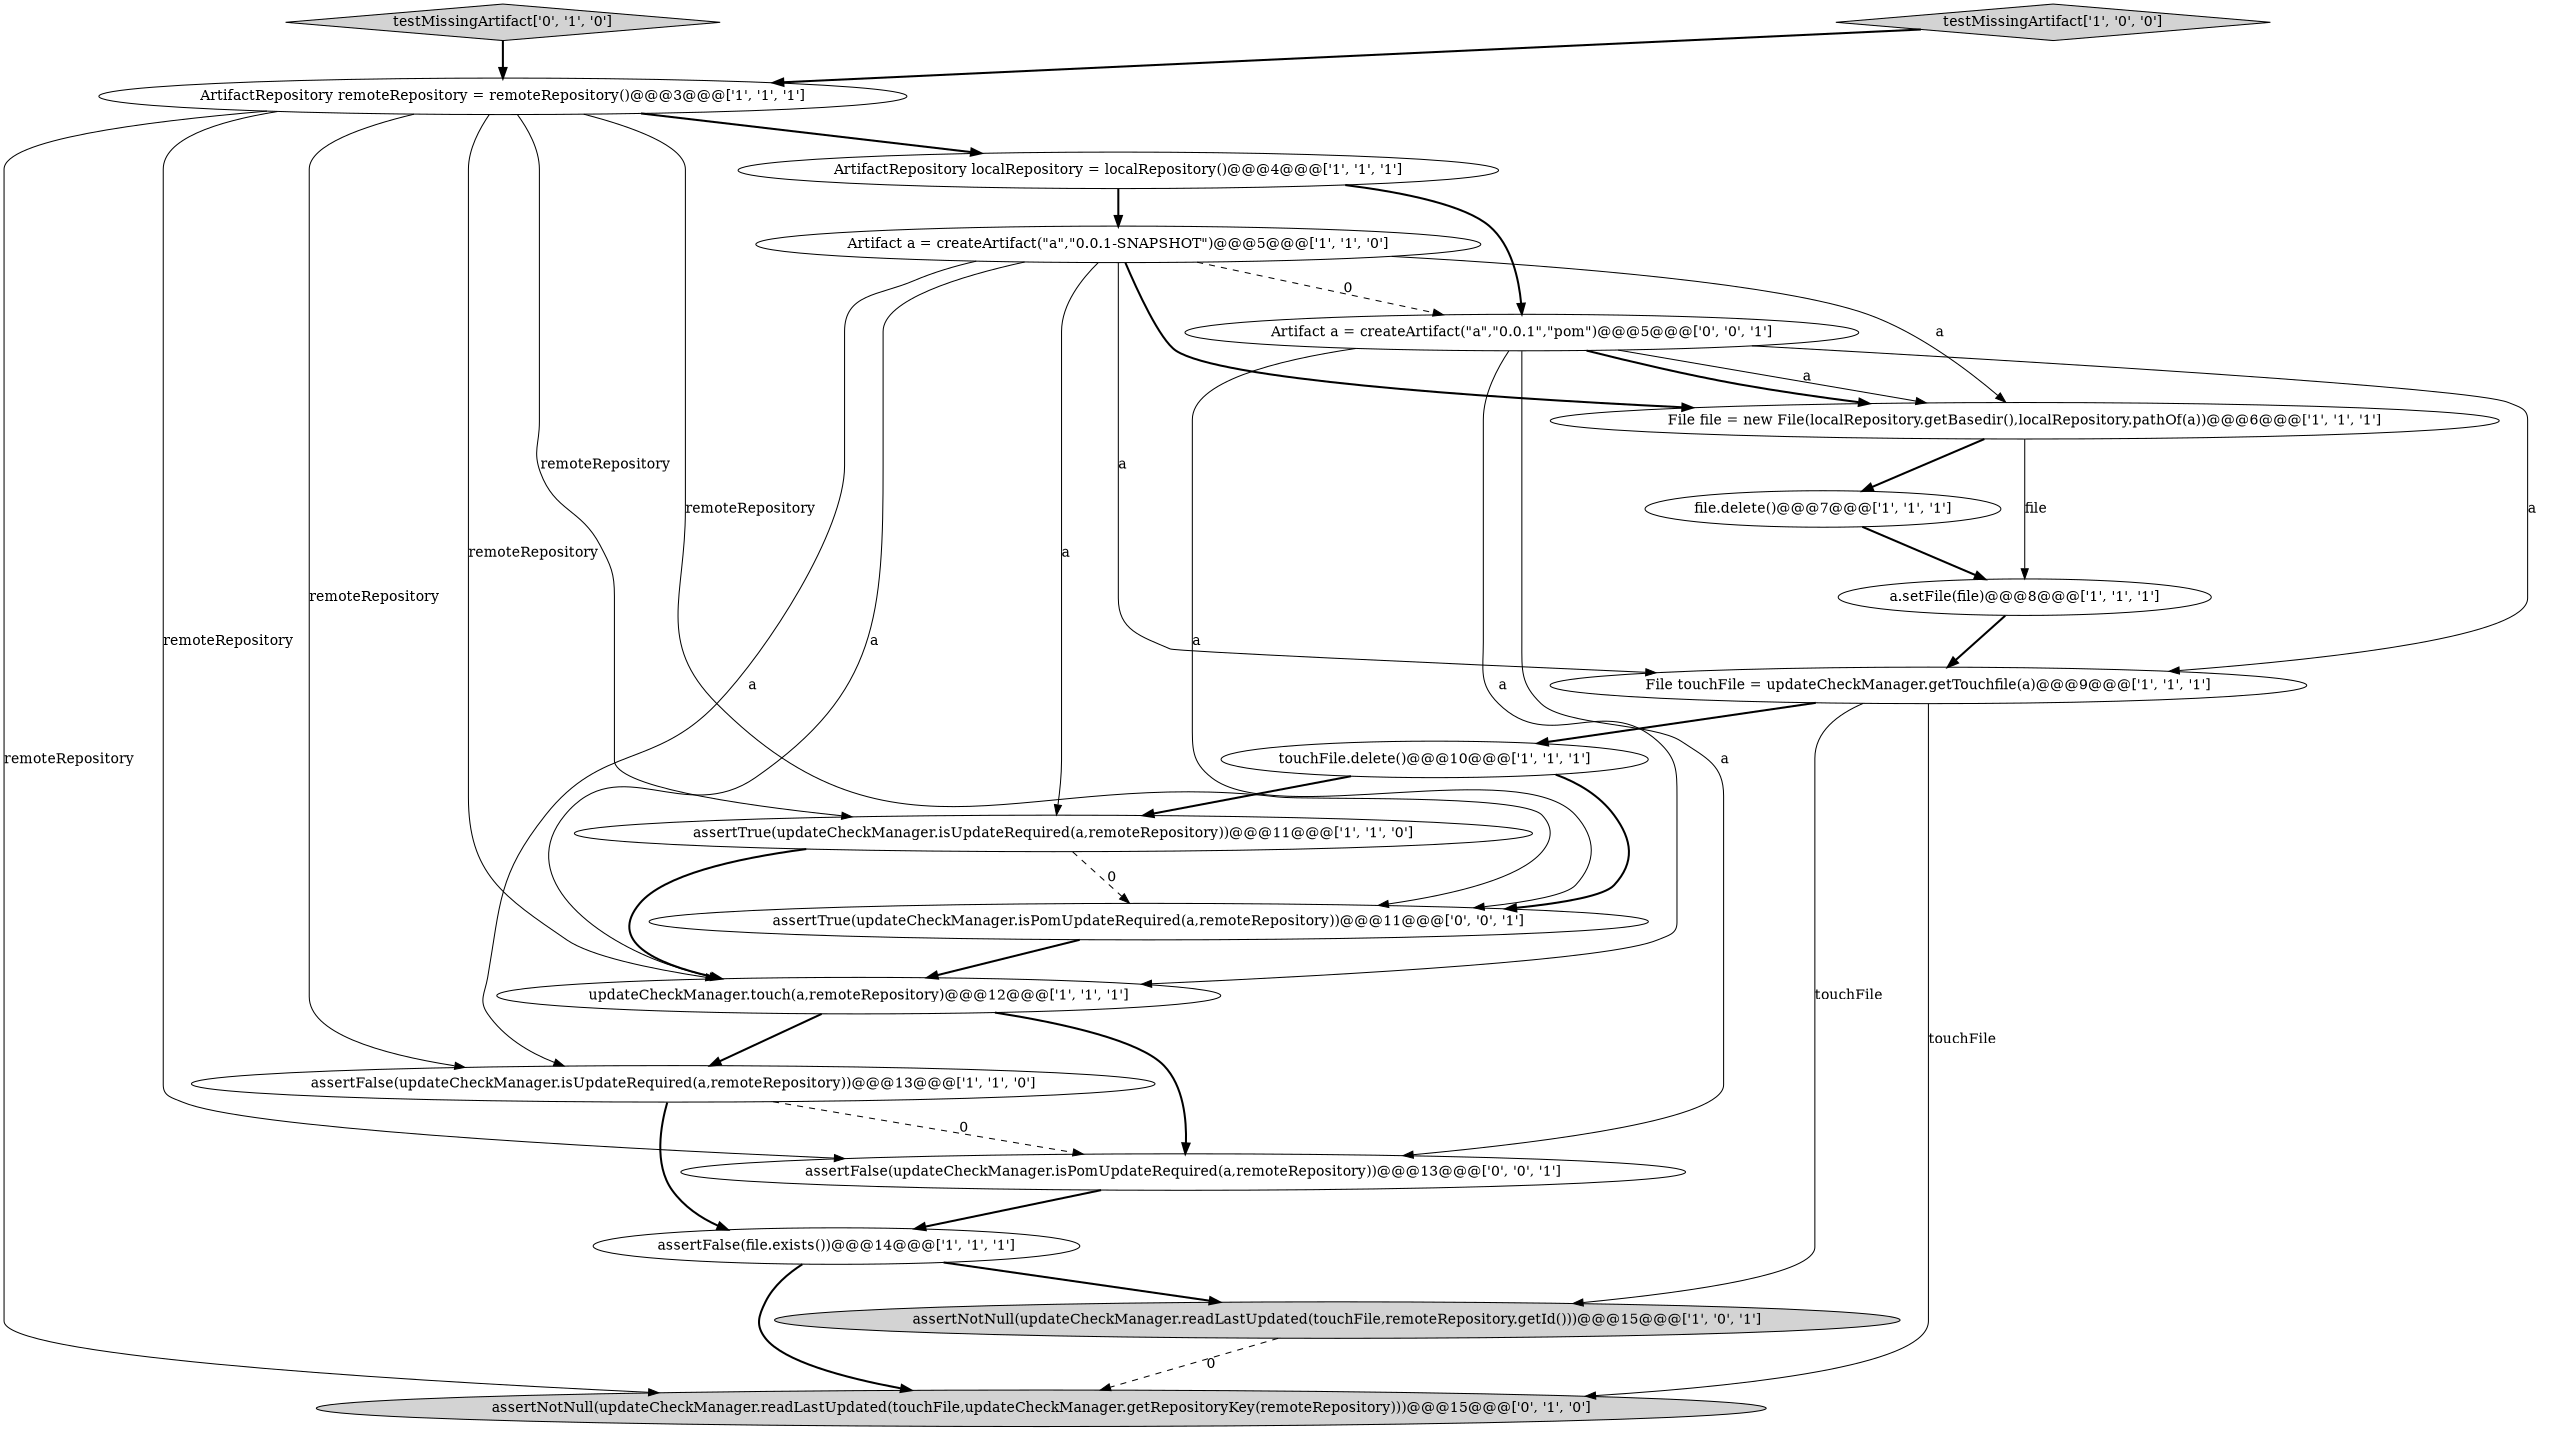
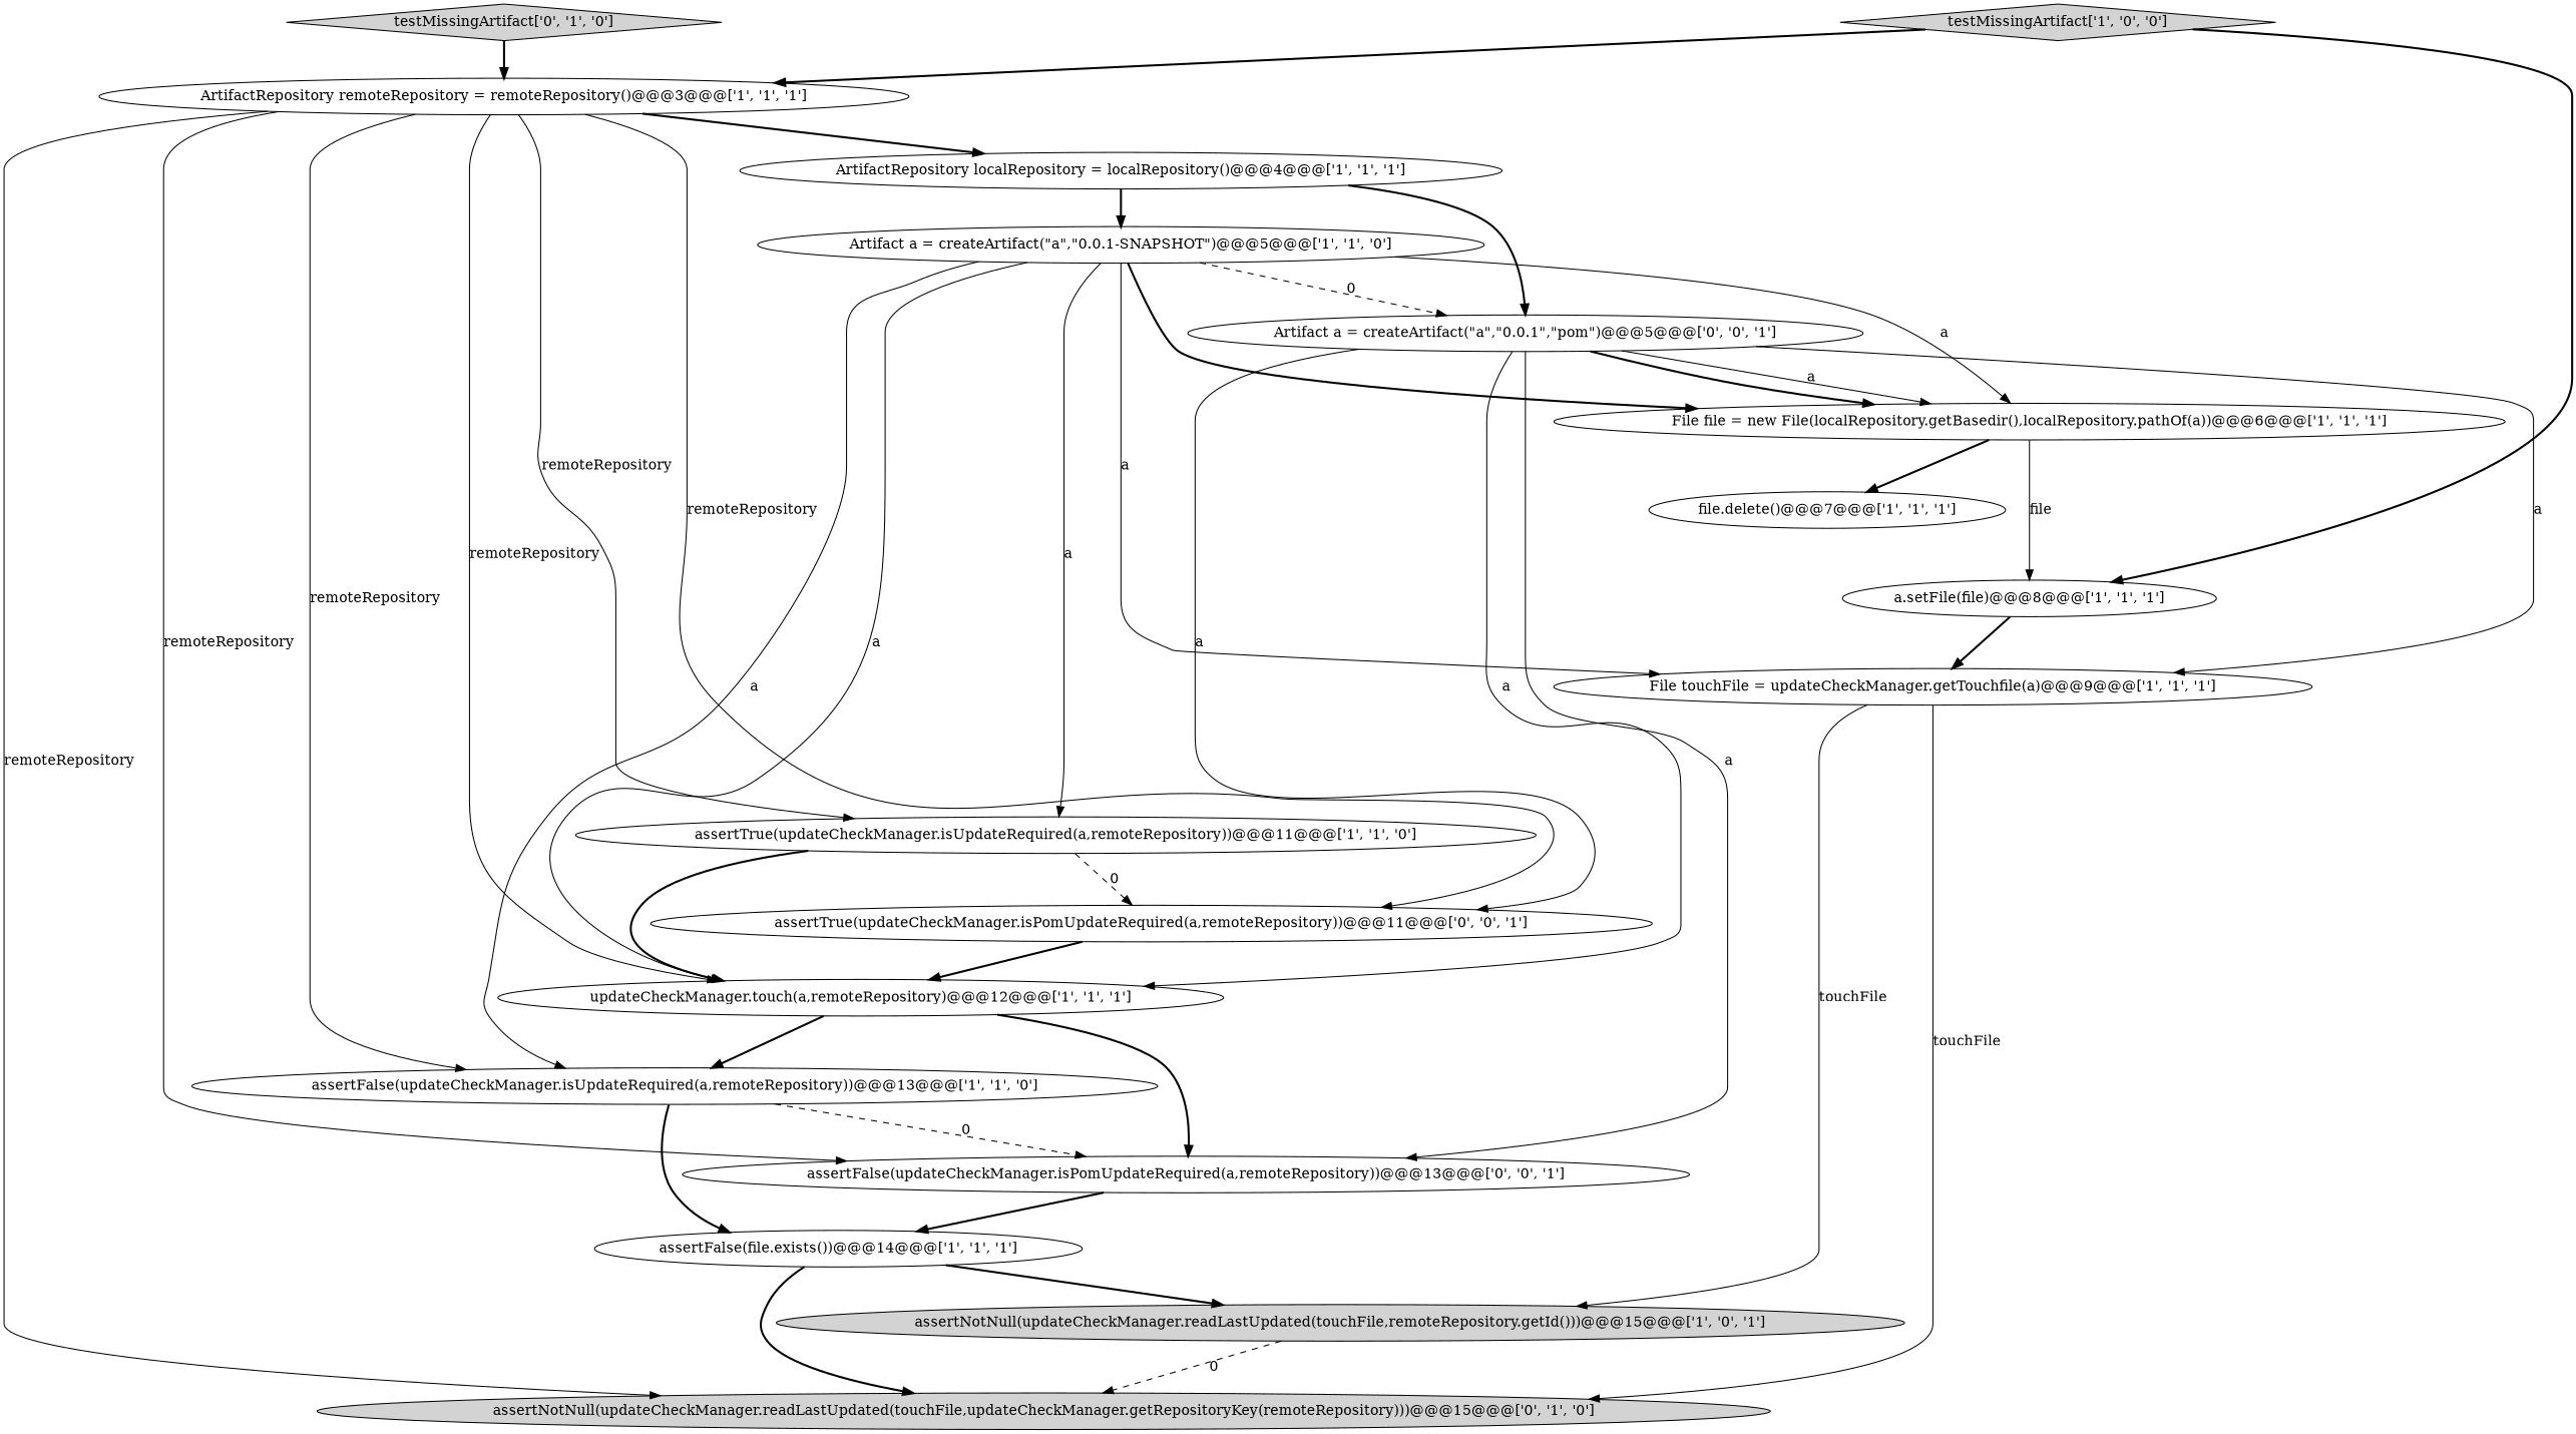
  digraph {
    node [fillcolor=white shape=ellipse style=filled]
    edge [style=bold]
    n1 [label="assertTrue(updateCheckManager.isPomUpdateRequired(a,remoteRepository))@@@11@@@['0', '0', '1']"]
    n2 [label="updateCheckManager.touch(a,remoteRepository)@@@12@@@['1', '1', '1']"]
    n3 [label="assertFalse(updateCheckManager.isUpdateRequired(a,remoteRepository))@@@13@@@['1', '1', '0']"]
    n4 [label="assertFalse(updateCheckManager.isPomUpdateRequired(a,remoteRepository))@@@13@@@['0', '0', '1']"]
    n5 [label="Artifact a = createArtifact(\"a\",\"0.0.1-SNAPSHOT\")@@@5@@@['1', '1', '0']"]
    n6 [label="Artifact a = createArtifact(\"a\",\"0.0.1\",\"pom\")@@@5@@@['0', '0', '1']"]
    n7 [label="assertTrue(updateCheckManager.isUpdateRequired(a,remoteRepository))@@@11@@@['1', '1', '0']"]
    n8 [label="File file = new File(localRepository.getBasedir(),localRepository.pathOf(a))@@@6@@@['1', '1', '1']"]
    n9 [label="File touchFile = updateCheckManager.getTouchfile(a)@@@9@@@['1', '1', '1']"]
    n10 [label="file.delete()@@@7@@@['1', '1', '1']"]
    n11 [label="a.setFile(file)@@@8@@@['1', '1', '1']"]
    n12 [fillcolor=lightgray label="assertNotNull(updateCheckManager.readLastUpdated(touchFile,updateCheckManager.getRepositoryKey(remoteRepository)))@@@15@@@['0', '1', '0']"]
    n13 [fillcolor=lightgray label="assertNotNull(updateCheckManager.readLastUpdated(touchFile,remoteRepository.getId()))@@@15@@@['1', '0', '1']"]
-   n14 [label="touchFile.delete()@@@10@@@['1', '1', '1']"]
    n15 [label="assertFalse(file.exists())@@@14@@@['1', '1', '1']"]
    n16 [fillcolor=lightgray label="testMissingArtifact['0', '1', '0']" shape=diamond]
    n17 [label="ArtifactRepository remoteRepository = remoteRepository()@@@3@@@['1', '1', '1']"]
    n18 [label="ArtifactRepository localRepository = localRepository()@@@4@@@['1', '1', '1']"]
    n19 [fillcolor=lightgray label="testMissingArtifact['1', '0', '0']" shape=diamond]
    n1 -> n2
    n2 -> n3
    n2 -> n4
    n3 -> n4 [label=0 style=dashed]
    n3 -> n15
    n4 -> n15
    n5 -> n2 [label=a style=solid]
    n5 -> n3 [label=a style=solid]
    n5 -> n6 [label=0 style=dashed]
    n5 -> n7 [label=a style=solid]
    n5 -> n8
    n5 -> n8 [label=a style=solid]
    n5 -> n9 [label=a style=solid]
    n6 -> n1 [label=a style=solid]
    n6 -> n2 [label=a style=solid]
    n6 -> n4 [label=a style=solid]
    n6 -> n8 [label=a style=solid]
    n6 -> n8
    n6 -> n9 [label=a style=solid]
    n7 -> n1 [label=0 style=dashed]
    n7 -> n2
    n8 -> n10
    n8 -> n11 [label=file style=solid]
    n9 -> n12 [label=touchFile style=solid]
    n9 -> n13 [label=touchFile style=solid]
-   n9 -> n14
-   n10 -> n11
+   n19 -> n11
    n11 -> n9
    n13 -> n12 [label=0 style=dashed]
-   n14 -> n1
-   n14 -> n7
    n15 -> n12
    n15 -> n13
    n16 -> n17
    n17 -> n1 [label=remoteRepository style=solid]
    n17 -> n2 [label=remoteRepository style=solid]
    n17 -> n3 [label=remoteRepository style=solid]
    n17 -> n4 [label=remoteRepository style=solid]
    n17 -> n7 [label=remoteRepository style=solid]
    n17 -> n12 [label=remoteRepository style=solid]
    n17 -> n18
    n18 -> n5
    n18 -> n6
    n19 -> n17
  }
